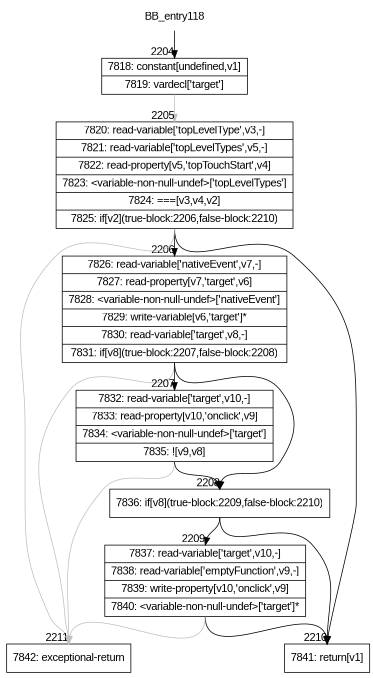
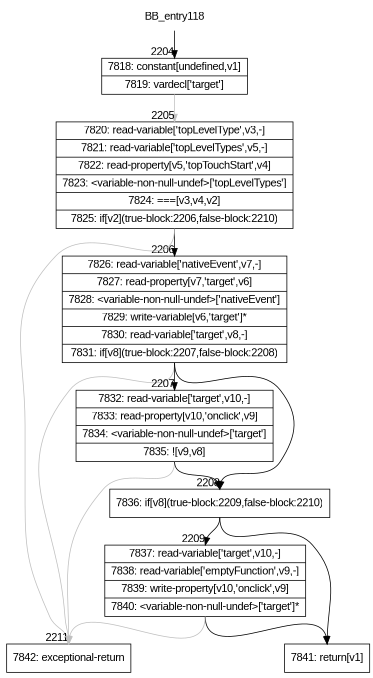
  digraph {
    fontname="Liberation Sans"
    rankdir=TD
    node [fontname="Liberation Sans" shape=record]
    edge [fontname="Liberation Sans" headport=n tailport=s]
    n1 [label=BB_entry118 shape=none]
    n2 [label="{7818: constant[undefined,v1]|7819: vardecl['target']}"]
    n3 [label="{7820: read-variable['topLevelType',v3,-]|7821: read-variable['topLevelTypes',v5,-]|7822: read-property[v5,'topTouchStart',v4]|7823: \<variable-non-null-undef\>['topLevelTypes']|7824: ===[v3,v4,v2]|7825: if[v2](true-block:2206,false-block:2210)}"]
    n4 [label="{7826: read-variable['nativeEvent',v7,-]|7827: read-property[v7,'target',v6]|7828: \<variable-non-null-undef\>['nativeEvent']|7829: write-variable[v6,'target']*|7830: read-variable['target',v8,-]|7831: if[v8](true-block:2207,false-block:2208)}"]
    n5 [label="{7841: return[v1]}"]
    n6 [label="{7842: exceptional-return}"]
    n7 [label="{7836: if[v8](true-block:2209,false-block:2210)}"]
    n8 [label="{7832: read-variable['target',v10,-]|7833: read-property[v10,'onclick',v9]|7834: \<variable-non-null-undef\>['target']|7835: ![v9,v8]}"]
    n9 [label="{7837: read-variable['target',v10,-]|7838: read-variable['emptyFunction',v9,-]|7839: write-property[v10,'onclick',v9]|7840: \<variable-non-null-undef\>['target']*}"]
    n1 -> n2 [headlabel="    2204"]
    n2 -> n3 [color=gray headlabel="      2205"]
    n3 -> n4 [headlabel="      2206"]
-   n3 -> n5 [headlabel="      2210"]
    n3 -> n6 [color=gray headlabel="      2211"]
    n4 -> n6 [color=gray]
    n4 -> n7 [headlabel="      2208"]
    n4 -> n8 [headlabel="      2207"]
    n7 -> n5
    n7 -> n9 [headlabel="      2209"]
    n8 -> n6 [color=gray]
    n8 -> n7
    n9 -> n5
    n9 -> n6 [color=gray]
  }
